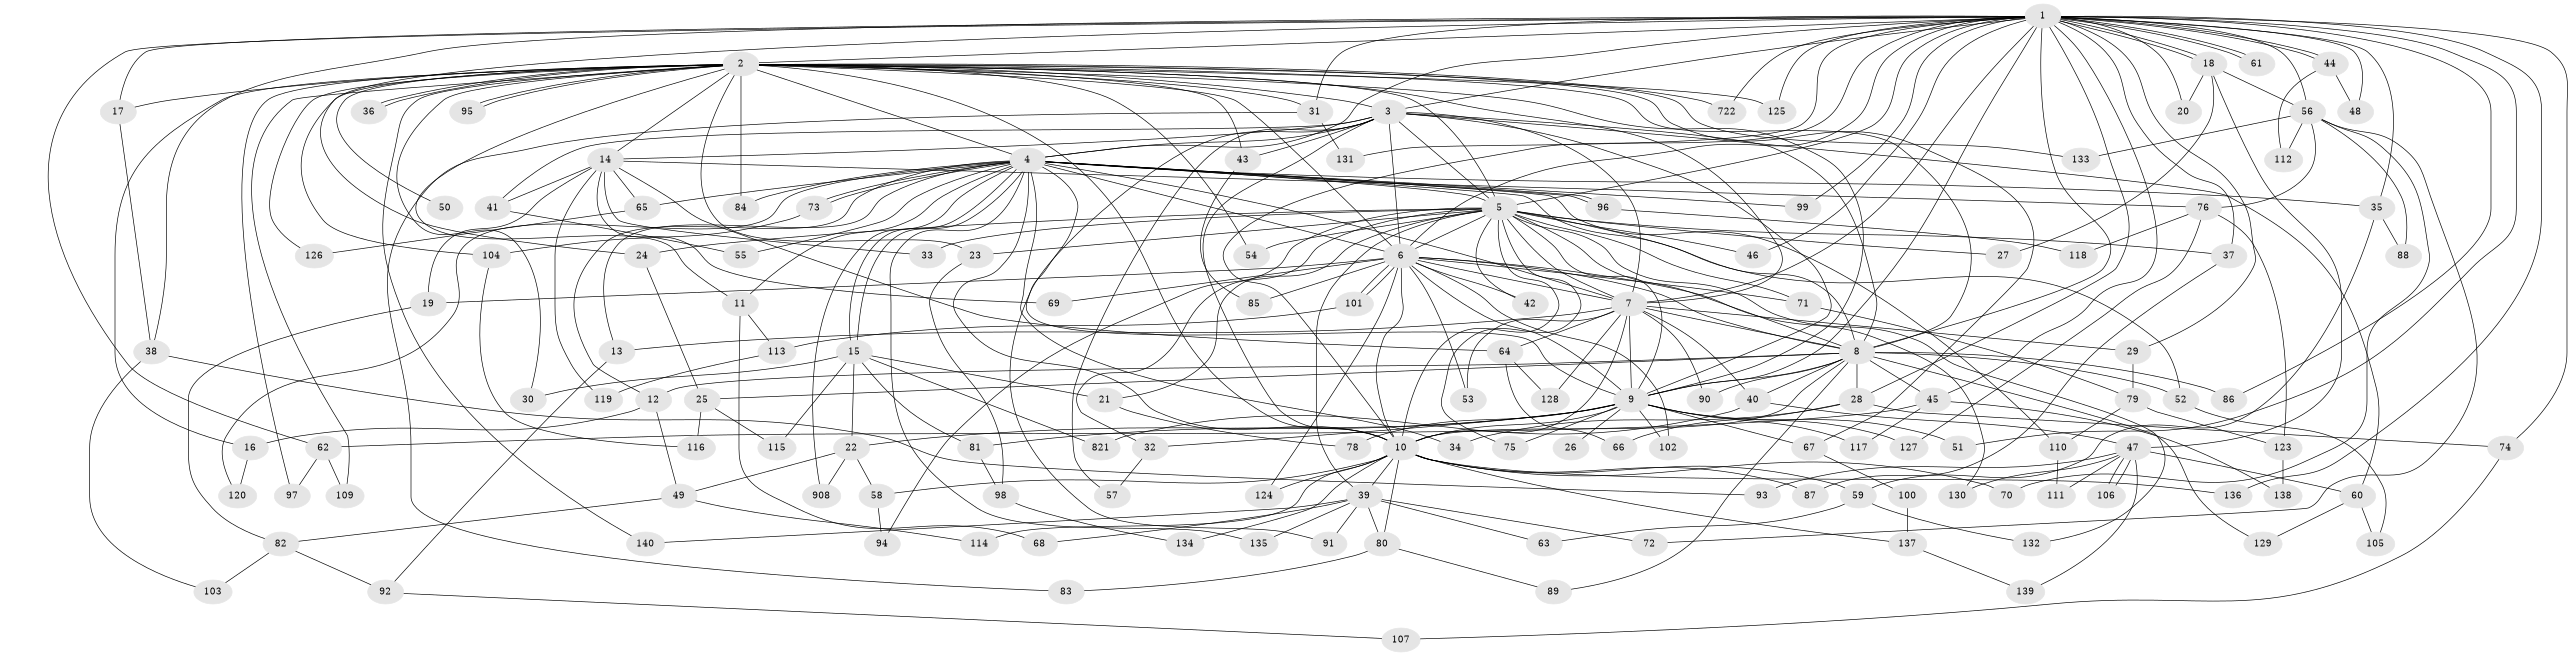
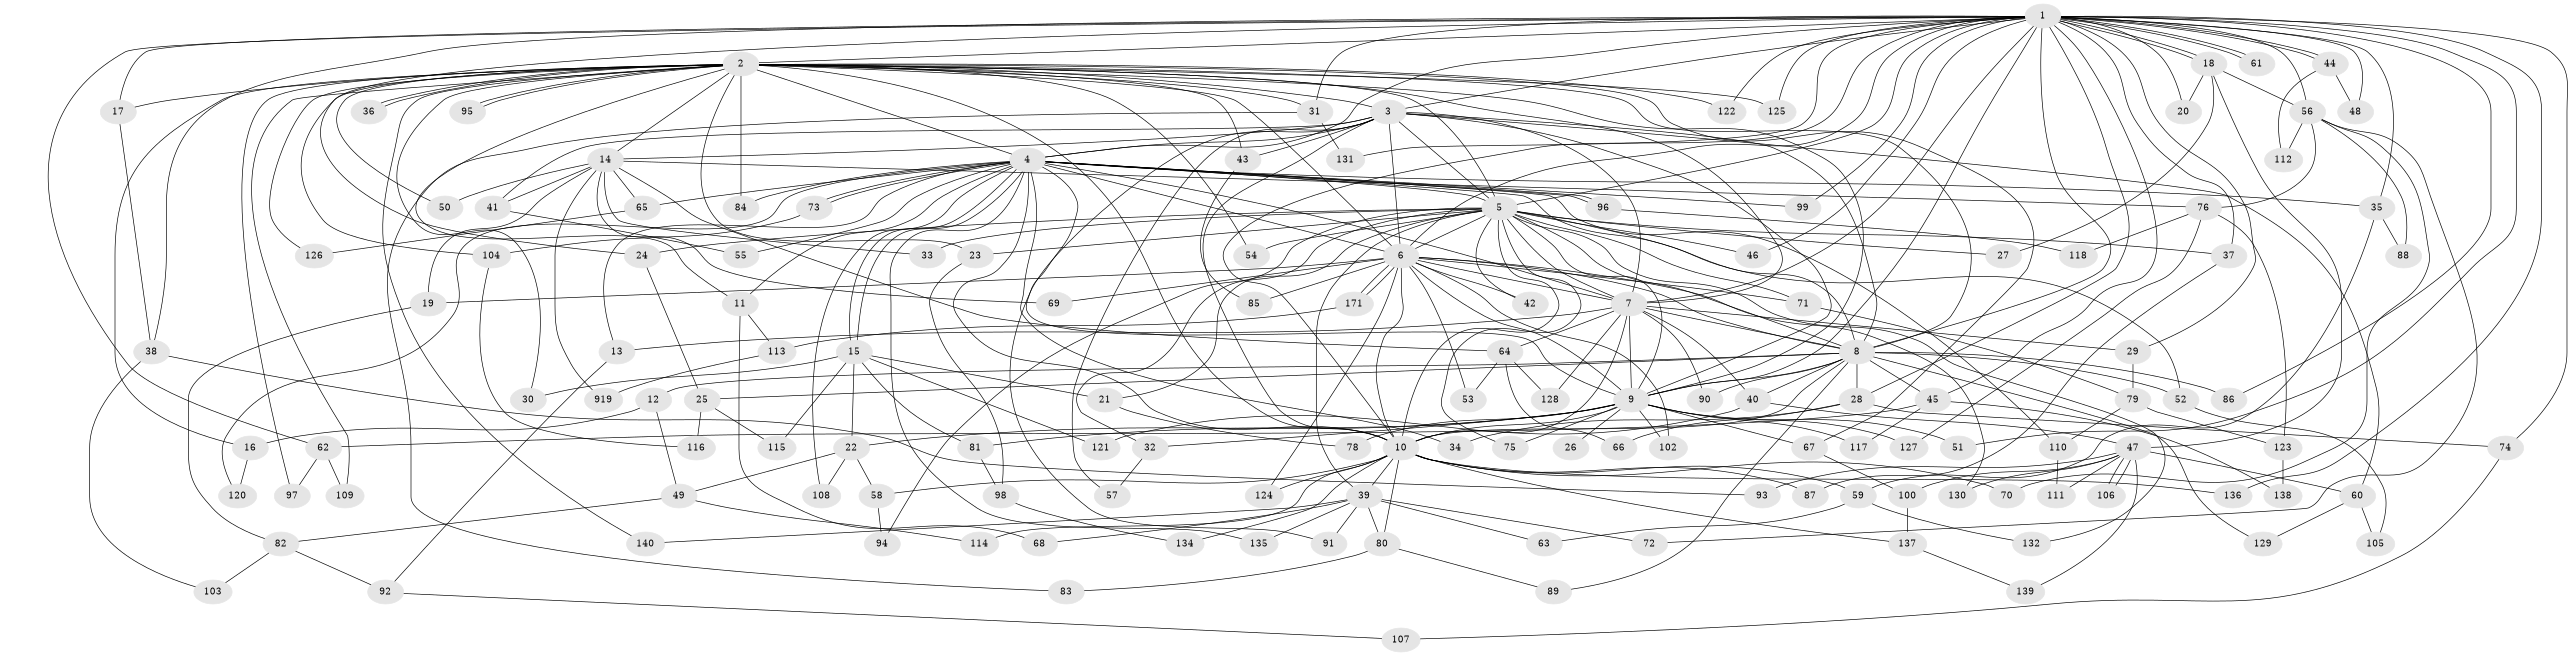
  graph {
    node [color=gray90 style=filled]
    1
    2
    3
    4
    5
    6
    7
    8
    9
    10
    17
    18
    20
    24
    28
    29
    31
    35
    37
    38
    44
    45
    46
    48
    51
    56
    61
    62
    74
    86
    99
-   122 [label=722]
+   122
    125
    131
    136
    11
    14
    16
    23
    30
    36
    43
    50
    54
    67
    84
    95
    97
    104
    109
    126
-   133
    140
    41
    57
    60
    91
    12
    13
    15
    34
    55
    65
    73
    96
-   108 [label=908]
+   108
    110
    120
    135
    21
    27
    32
    33
    39
    42
    52
    71
    75
    94
    132
    19
    53
    69
    85
-   101
+   101 [label=171]
    102
    124
    130
    40
    64
    90
    128
    25
    89
    129
    26
    22
    78
    81
    117
    127
    58
    59
    70
    80
    87
    114
    134
    137
    47
    66
    79
    83
    88
    93
    103
    112
    138
    76
    72
    107
    68
    113
-   119
+   119 [label=919]
    98
    100
    116
    105
    49
    92
    115
-   121 [label=821]
+   121
    118
    111
    63
    82
    139
    123
    106
    1 -- 2
    1 -- 3
    1 -- 4
    1 -- 5
    1 -- 6
    1 -- 7
    1 -- 8
    1 -- 9
    1 -- 10
    1 -- 17
    1 -- 18
    1 -- 18
    1 -- 20
    1 -- 24
    1 -- 28
    1 -- 29
    1 -- 31
    1 -- 35
    1 -- 37
    1 -- 38
    1 -- 44
    1 -- 44
    1 -- 45
    1 -- 46
    1 -- 48
    1 -- 51
    1 -- 56
    1 -- 61
    1 -- 61
    1 -- 62
    1 -- 74
    1 -- 86
    1 -- 99
    1 -- 122
    1 -- 125
    1 -- 131
    1 -- 136
    2 -- 3
    2 -- 4
    2 -- 5
    2 -- 6
    2 -- 7
    2 -- 8
    2 -- 9
    2 -- 10
    2 -- 17
    2 -- 31
    2 -- 122
    2 -- 125
    2 -- 11
    2 -- 14
    2 -- 16
    2 -- 23
    2 -- 30
    2 -- 36
    2 -- 36
    2 -- 43
    2 -- 50
    2 -- 54
    2 -- 67
    2 -- 84
    2 -- 95
    2 -- 95
    2 -- 97
    2 -- 104
    2 -- 109
    2 -- 126
-   2 -- 133
    2 -- 140
    3 -- 4
    3 -- 5
    3 -- 6
    3 -- 7
    3 -- 8
    3 -- 9
    3 -- 10
    3 -- 14
    3 -- 43
    3 -- 41
    3 -- 57
    3 -- 60
    3 -- 91
    4 -- 5
    4 -- 6
    4 -- 7
    4 -- 8
    4 -- 9
    4 -- 10
    4 -- 35
    4 -- 99
    4 -- 11
    4 -- 84
-   4 -- 12
    4 -- 13
    4 -- 15
    4 -- 15
    4 -- 34
    4 -- 55
    4 -- 65
    4 -- 73
    4 -- 73
    4 -- 96
    4 -- 96
    4 -- 108
    4 -- 110
    4 -- 120
    4 -- 135
    5 -- 6
    5 -- 7
    5 -- 8
    5 -- 9
    5 -- 10
    5 -- 24
    5 -- 37
    5 -- 46
    5 -- 23
    5 -- 54
    5 -- 21
    5 -- 27
    5 -- 32
    5 -- 33
    5 -- 39
    5 -- 42
    5 -- 52
    5 -- 71
    5 -- 75
    5 -- 94
    5 -- 132
    6 -- 7
    6 -- 8
    6 -- 9
    6 -- 10
    6 -- 42
    6 -- 71
    6 -- 19
    6 -- 53
    6 -- 69
    6 -- 85
    6 -- 101
    6 -- 101
    6 -- 102
    6 -- 124
    6 -- 130
    7 -- 8
    7 -- 9
    7 -- 10
    7 -- 29
    7 -- 13
-   7 -- 53
+   64 -- 53
    7 -- 40
    7 -- 64
    7 -- 90
    7 -- 128
    8 -- 9
    8 -- 10
    8 -- 28
    8 -- 45
    8 -- 86
    8 -- 12
    8 -- 52
    8 -- 40
    8 -- 90
    8 -- 25
    8 -- 89
    8 -- 129
    9 -- 10
    9 -- 51
    9 -- 67
    9 -- 32
    9 -- 75
    9 -- 102
    9 -- 26
    9 -- 22
    9 -- 78
    9 -- 81
    9 -- 117
    9 -- 127
    10 -- 136
    10 -- 39
    10 -- 124
    10 -- 58
    10 -- 59
    10 -- 70
    10 -- 80
    10 -- 87
    10 -- 114
    10 -- 134
    10 -- 137
    17 -- 38
    18 -- 20
    18 -- 56
    18 -- 27
    18 -- 47
    24 -- 25
    28 -- 74
    28 -- 34
    28 -- 66
    29 -- 79
    31 -- 131
    31 -- 83
    35 -- 59
    35 -- 88
    37 -- 87
    38 -- 93
    38 -- 103
    44 -- 48
    44 -- 112
    45 -- 62
    45 -- 117
    45 -- 138
-   56 -- 133
    56 -- 70
    56 -- 88
    56 -- 112
    56 -- 76
    56 -- 72
    62 -- 97
    62 -- 109
    74 -- 107
    11 -- 68
    11 -- 113
+   14 -- 50
    14 -- 41
    14 -- 65
    14 -- 33
    14 -- 19
    14 -- 69
    14 -- 64
    14 -- 76
    14 -- 119
    16 -- 120
    23 -- 98
    43 -- 85
    67 -- 100
    104 -- 116
    41 -- 55
    60 -- 129
    60 -- 105
    12 -- 16
    12 -- 49
    13 -- 92
    15 -- 30
    15 -- 21
    15 -- 22
    15 -- 81
    15 -- 115
    15 -- 121
    65 -- 126
    73 -- 104
    96 -- 118
    110 -- 111
    21 -- 78
    32 -- 57
    39 -- 140
    39 -- 91
    39 -- 135
    39 -- 80
    39 -- 72
    39 -- 68
    39 -- 63
    52 -- 105
    71 -- 79
    19 -- 82
    101 -- 113
    40 -- 47
    40 -- 121
    64 -- 128
    64 -- 66
    25 -- 116
    25 -- 115
    22 -- 108
    22 -- 58
    22 -- 49
    81 -- 98
    58 -- 94
    59 -- 132
    59 -- 63
    80 -- 89
    80 -- 83
    137 -- 139
    47 -- 60
    47 -- 130
    47 -- 93
+   47 -- 100
    47 -- 111
    47 -- 139
    47 -- 106
    47 -- 106
    79 -- 110
    79 -- 123
    76 -- 127
    76 -- 118
    76 -- 123
    113 -- 119
    98 -- 134
    100 -- 137
    49 -- 114
    49 -- 82
    92 -- 107
    82 -- 103
    82 -- 92
    123 -- 138
  }
